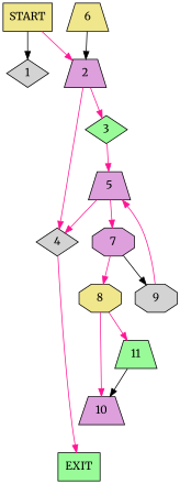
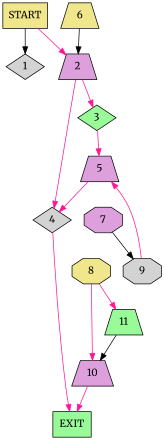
  digraph {
    fontname=Merriweather
    node [fillcolor=plum fontname=Merriweather shape=trapezium style=filled]
    edge [color=deeppink fontname=Merriweather]
    n1 [fillcolor=khaki label=START shape=box]
    1 [fillcolor=lightgrey shape=diamond]
    2
    n4 [fillcolor=palegreen label=EXIT shape=box]
    3 [fillcolor=palegreen shape=diamond]
    4 [fillcolor=lightgrey shape=diamond]
    5
    7 [shape=octagon]
    6 [fillcolor=khaki]
    8 [fillcolor=khaki shape=octagon]
    9 [fillcolor=lightgrey shape=octagon]
    10
    11 [fillcolor=palegreen]
    n1 -> 1 [color=black]
    n1 -> 2
    2 -> 3
    2 -> 4
    3 -> 5
    4 -> n4
    5 -> 4
-   5 -> 7
-   7 -> 8
    7 -> 9 [color=black]
    6 -> 2 [color=black]
    8 -> 10
    8 -> 11
    9 -> 5
+   10 -> n4
    11 -> 10 [color=black]
  }
